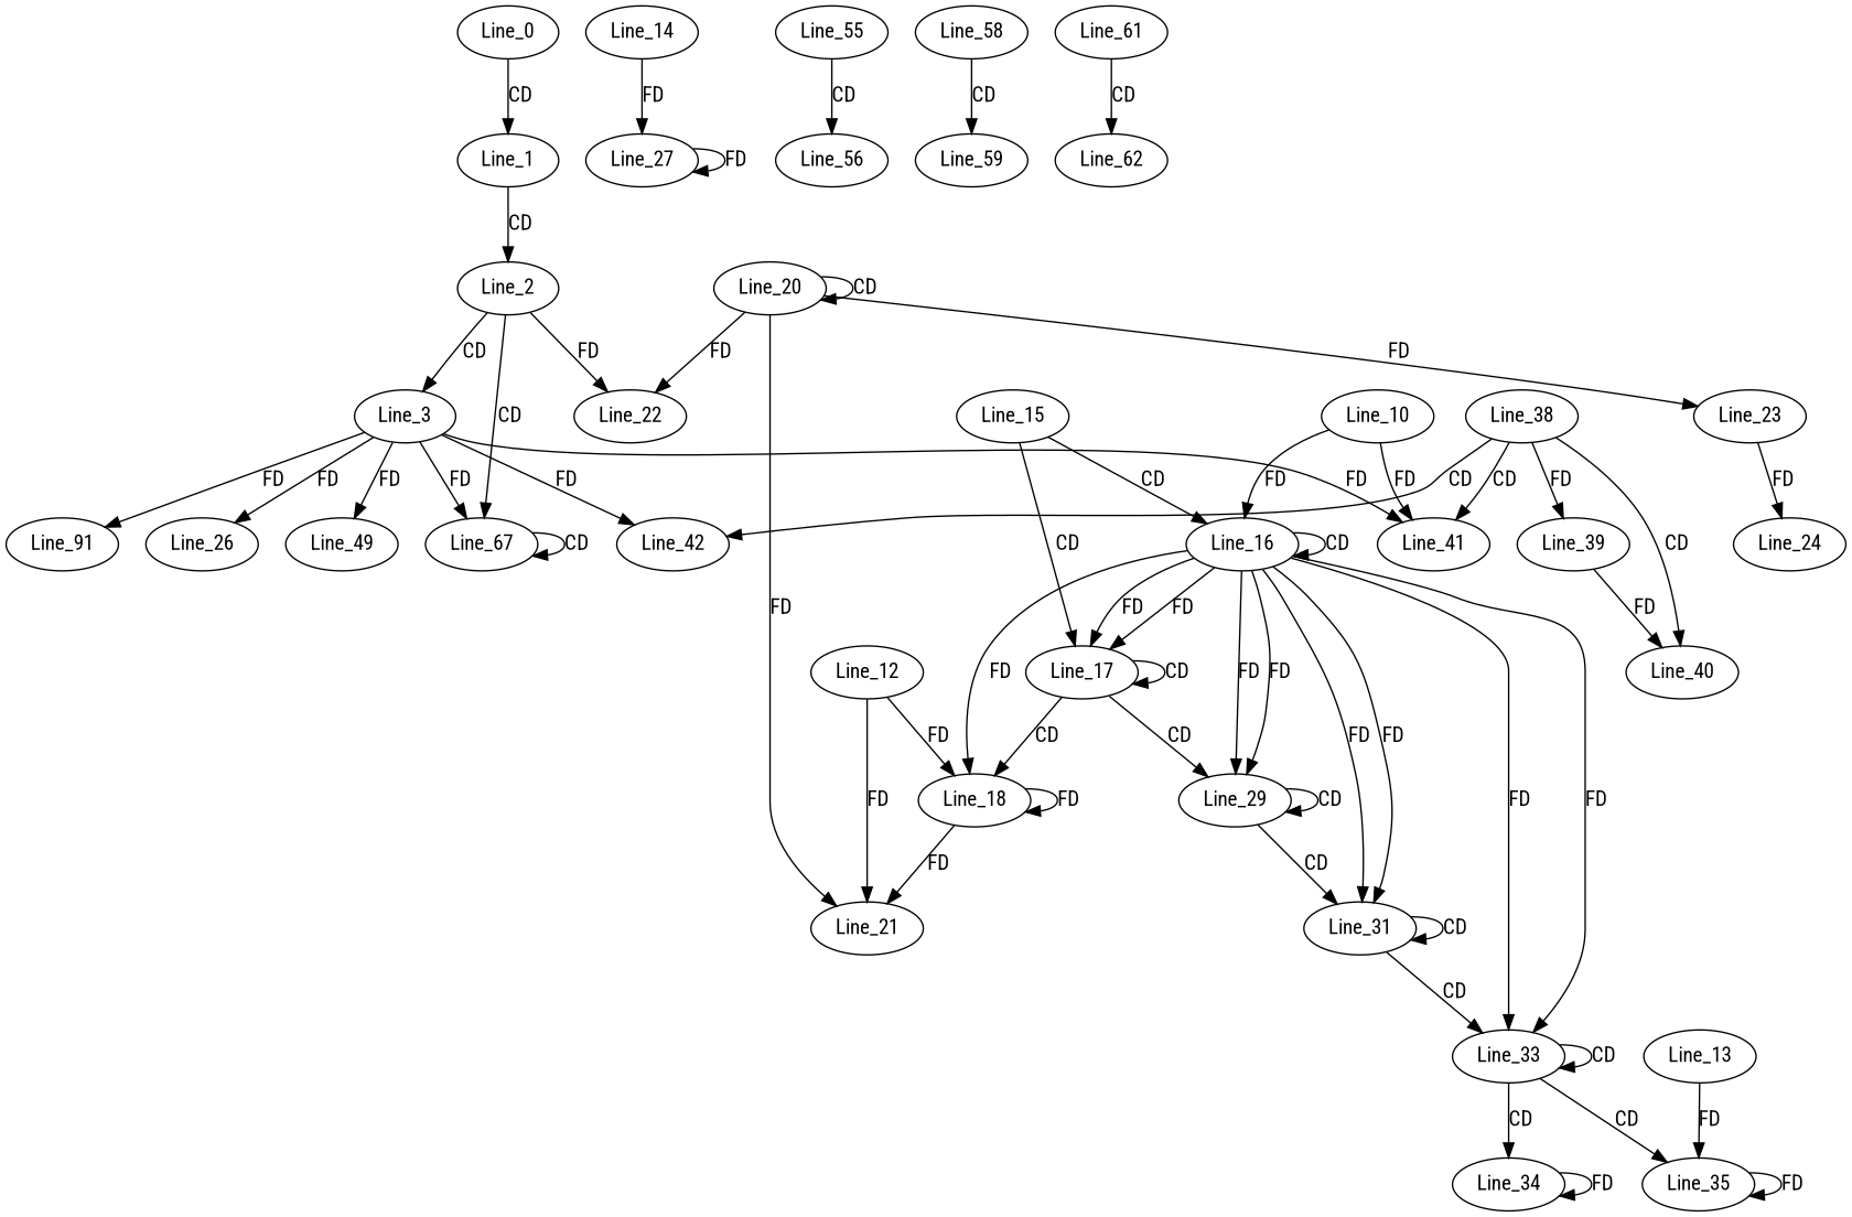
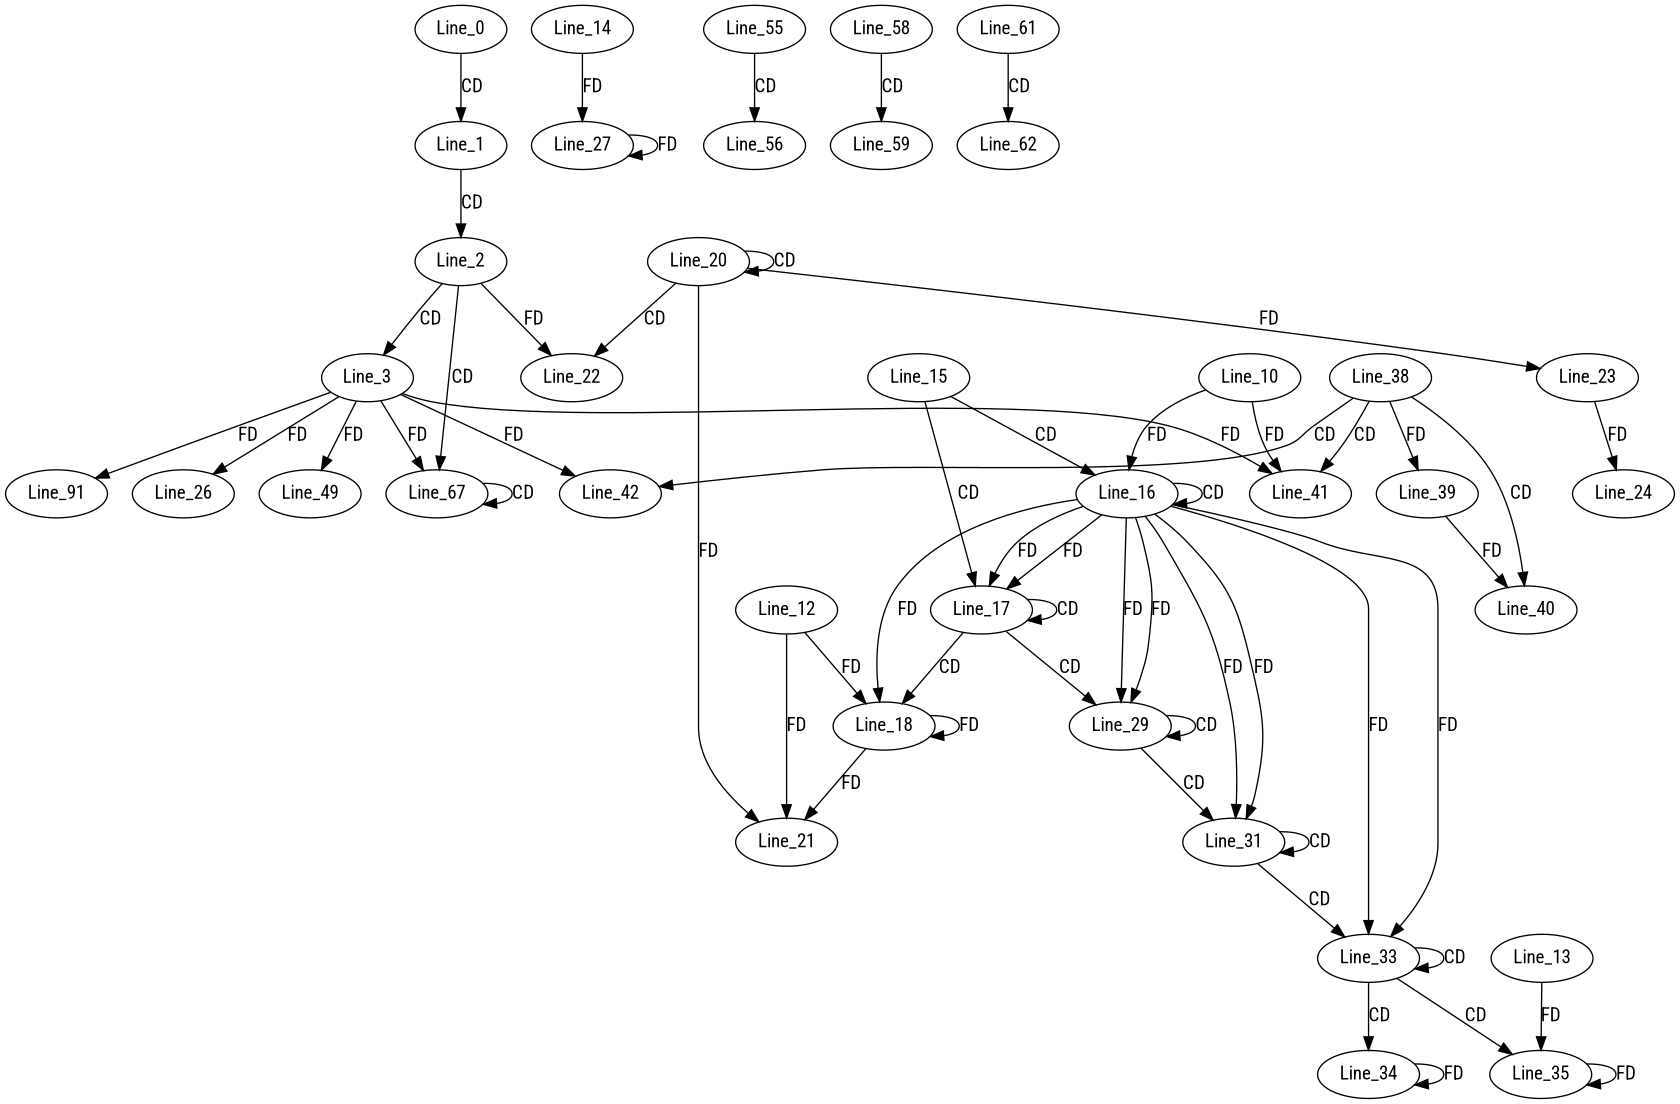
  digraph {
    fontname="Roboto Condensed"
    node [fontname="Roboto Condensed"]
    edge [fontname="Roboto Condensed"]
    Line_0
    Line_1
    Line_2
    Line_3
    Line_22
    Line_67
    Line_26
    Line_41
    Line_42
    Line_49
    n11 [label=Line_91]
    Line_15
    Line_16
    Line_17
    Line_18
    Line_29
    Line_31
    Line_33
    Line_21
    Line_34
    Line_35
    Line_10
    Line_12
    Line_20
    Line_23
    Line_24
    Line_27
    Line_14
    Line_13
    Line_38
    Line_39
    Line_40
    Line_55
    Line_56
    Line_58
    Line_59
    Line_61
    Line_62
    Line_0 -> Line_1 [label=CD]
    Line_1 -> Line_2 [label=CD]
    Line_2 -> Line_3 [label=CD]
    Line_2 -> Line_22 [label=FD]
    Line_2 -> Line_67 [label=CD]
    Line_3 -> Line_67 [label=FD]
    Line_3 -> Line_26 [label=FD]
    Line_3 -> Line_41 [label=FD]
    Line_3 -> Line_42 [label=FD]
    Line_3 -> Line_49 [label=FD]
    Line_3 -> n11 [label=FD]
    Line_67 -> Line_67 [label=CD]
    Line_15 -> Line_16 [label=CD]
    Line_15 -> Line_17 [label=CD]
    Line_16 -> Line_16 [label=CD]
    Line_16 -> Line_17 [label=FD]
    Line_16 -> Line_17 [label=FD]
    Line_16 -> Line_18 [label=FD]
    Line_16 -> Line_29 [label=FD]
    Line_16 -> Line_29 [label=FD]
    Line_16 -> Line_31 [label=FD]
    Line_16 -> Line_31 [label=FD]
    Line_16 -> Line_33 [label=FD]
    Line_16 -> Line_33 [label=FD]
    Line_17 -> Line_17 [label=CD]
    Line_17 -> Line_18 [label=CD]
    Line_17 -> Line_29 [label=CD]
    Line_18 -> Line_18 [label=FD]
    Line_18 -> Line_21 [label=FD]
    Line_29 -> Line_29 [label=CD]
    Line_29 -> Line_31 [label=CD]
    Line_31 -> Line_31 [label=CD]
    Line_31 -> Line_33 [label=CD]
    Line_33 -> Line_33 [label=CD]
    Line_33 -> Line_34 [label=CD]
    Line_33 -> Line_35 [label=CD]
    Line_34 -> Line_34 [label=FD]
    Line_35 -> Line_35 [label=FD]
    Line_10 -> Line_41 [label=FD]
    Line_10 -> Line_16 [label=FD]
    Line_12 -> Line_18 [label=FD]
    Line_12 -> Line_21 [label=FD]
-   Line_20 -> Line_22 [label=FD]
+   Line_20 -> Line_22 [label=CD]
    Line_20 -> Line_21 [label=FD]
    Line_20 -> Line_20 [label=CD]
    Line_20 -> Line_23 [label=FD]
    Line_23 -> Line_24 [label=FD]
    Line_27 -> Line_27 [label=FD]
    Line_14 -> Line_27 [label=FD]
    Line_13 -> Line_35 [label=FD]
    Line_38 -> Line_41 [label=CD]
    Line_38 -> Line_42 [label=CD]
    Line_38 -> Line_39 [label=FD]
    Line_38 -> Line_40 [label=CD]
    Line_39 -> Line_40 [label=FD]
    Line_55 -> Line_56 [label=CD]
    Line_58 -> Line_59 [label=CD]
    Line_61 -> Line_62 [label=CD]
  }
